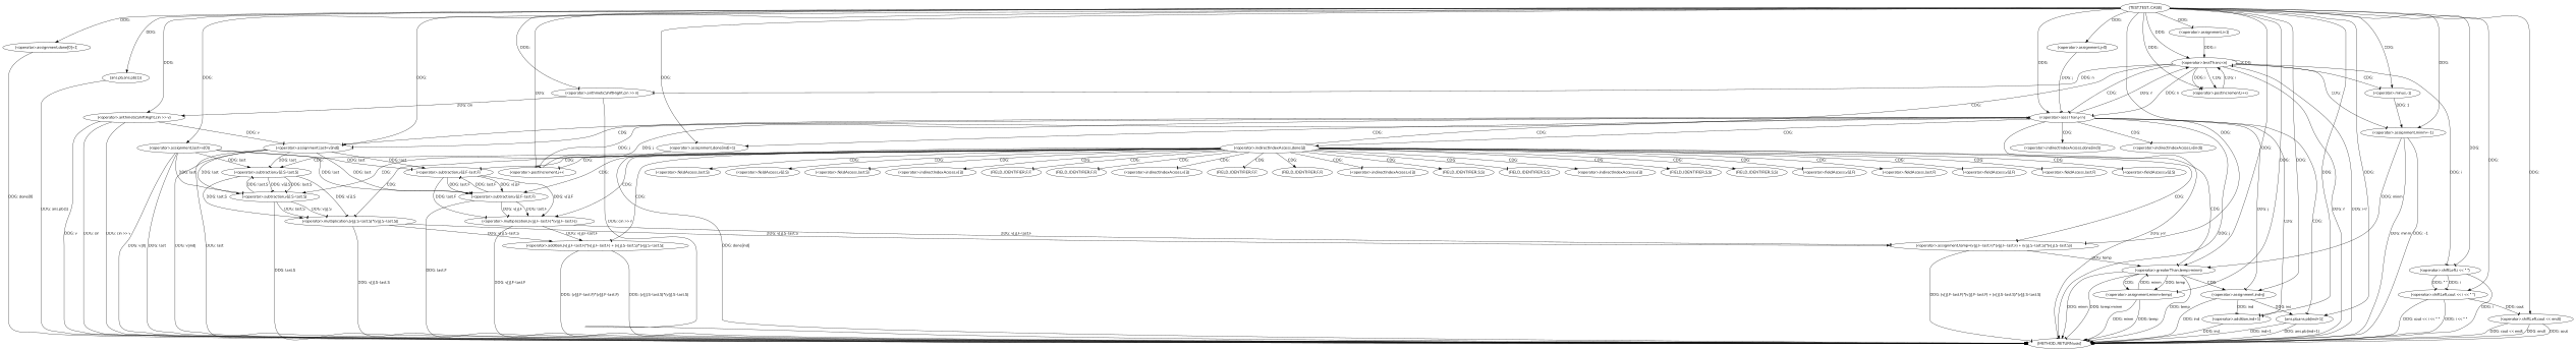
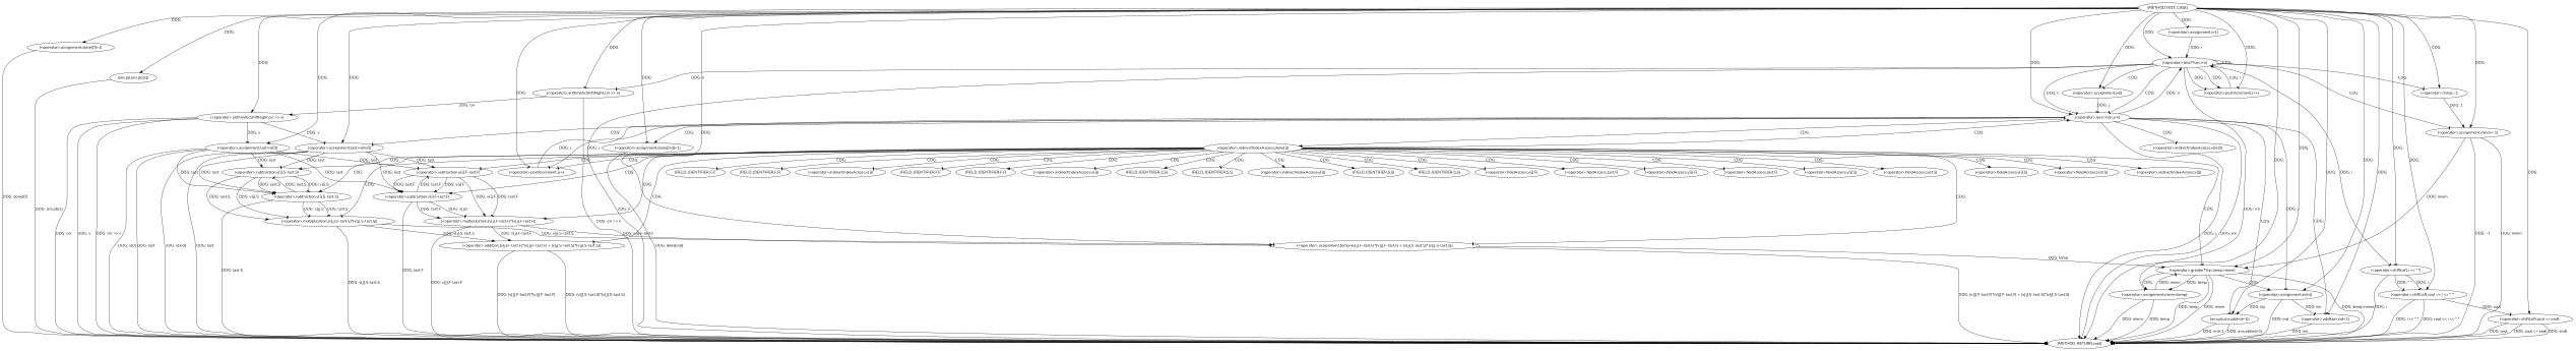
  digraph {
    fontname=Nunito
    node [fontname=Nunito]
    edge [arrowhead=tee fontname=Nunito]
-   n1 [label="(TEST,TEST_CASE)"]
+   n1 [label="(METHOD,TEST_CASE)"]
    n2 [label="(<operator>.arithmeticShiftRight,cin >> n)"]
    n3 [label="(<operator>.arithmeticShiftRight,cin >> v)"]
    n4 [label="(<operator>.assignment,done[0]=1)"]
    n5 [label="(ans.pb,ans.pb(1))"]
    n6 [label="(<operator>.assignment,last=v[0])"]
    n7 [label="(<operator>.shiftLeft,cout << endl)"]
    n8 [label="(<operator>.assignment,i=1)"]
    n9 [label="(<operator>.lessThan,i<n)"]
    n10 [label="(<operator>.postIncrement,i++)"]
    n11 [label="(<operator>.shiftLeft,cout << i << \" \")"]
    n12 [label="(<operator>.assignment,minm=-1)"]
    n13 [label="(<operator>.assignment,done[ind]=1)"]
    n14 [label="(ans.pb,ans.pb(ind+1))"]
    n15 [label="(<operator>.assignment,last=v[ind])"]
    n16 [label="(<operator>.assignment,j=0)"]
    n17 [label="(<operator>.lessThan,j<n)"]
    n18 [label="(<operator>.postIncrement,j++)"]
    n19 [label="(<operator>.shiftLeft,i << \" \")"]
    n20 [label="(<operator>.minus,-1)"]
    n21 [label="(<operator>.assignment,temp=(v[j].F-last.F)*(v[j].F-last.F) + (v[j].S-last.S)*(v[j].S-last.S))"]
    n22 [label="(<operator>.addition,ind+1)"]
    n23 [label="(<operator>.greaterThan,temp>minm)"]
    n24 [label="(<operator>.assignment,minm=temp)"]
    n25 [label="(<operator>.assignment,ind=j)"]
    n26 [label="(METHOD_RETURN,void)"]
    n27 [label="(<operator>.subtraction,v[j].F-last.F)"]
    n28 [label="(<operator>.subtraction,v[j].F-last.F)"]
    n29 [label="(<operator>.subtraction,v[j].S-last.S)"]
    n30 [label="(<operator>.subtraction,v[j].S-last.S)"]
-   n31 [label="(<operator>.indirectIndexAccess,done[ind])"]
    n32 [label="(<operator>.indirectIndexAccess,v[ind])"]
    n33 [label="(<operator>.indirectIndexAccess,done[j])"]
    n34 [label="(<operator>.multiplication,(v[j].F-last.F)*(v[j].F-last.F))"]
    n35 [label="(<operator>.multiplication,(v[j].S-last.S)*(v[j].S-last.S))"]
    n36 [label="(<operator>.addition,(v[j].F-last.F)*(v[j].F-last.F) + (v[j].S-last.S)*(v[j].S-last.S))"]
    n37 [label="(<operator>.fieldAccess,v[j].F)"]
    n38 [label="(<operator>.fieldAccess,last.F)"]
    n39 [label="(<operator>.fieldAccess,v[j].F)"]
    n40 [label="(<operator>.fieldAccess,last.F)"]
    n41 [label="(<operator>.fieldAccess,v[j].S)"]
    n42 [label="(<operator>.fieldAccess,last.S)"]
    n43 [label="(<operator>.fieldAccess,v[j].S)"]
    n44 [label="(<operator>.fieldAccess,last.S)"]
    n45 [label="(<operator>.indirectIndexAccess,v[j])"]
    n46 [label="(FIELD_IDENTIFIER,F,F)"]
    n47 [label="(FIELD_IDENTIFIER,F,F)"]
    n48 [label="(<operator>.indirectIndexAccess,v[j])"]
    n49 [label="(FIELD_IDENTIFIER,F,F)"]
    n50 [label="(FIELD_IDENTIFIER,F,F)"]
    n51 [label="(<operator>.indirectIndexAccess,v[j])"]
    n52 [label="(FIELD_IDENTIFIER,S,S)"]
    n53 [label="(FIELD_IDENTIFIER,S,S)"]
    n54 [label="(<operator>.indirectIndexAccess,v[j])"]
    n55 [label="(FIELD_IDENTIFIER,S,S)"]
    n56 [label="(FIELD_IDENTIFIER,S,S)"]
    n1 -> n2 [label="DDG: "]
    n1 -> n3 [arrowhead=normal label="DDG: "]
    n1 -> n4 [arrowhead=normal label="DDG: "]
    n1 -> n5 [arrowhead=normal label="DDG: "]
    n1 -> n6 [arrowhead=normal label="DDG: "]
    n1 -> n7 [arrowhead=normal label="DDG: "]
    n1 -> n8 [label="DDG: "]
    n1 -> n9 [arrowhead=normal label="DDG: "]
    n1 -> n10 [label="DDG: "]
    n1 -> n11 [arrowhead=normal label="DDG: "]
    n1 -> n12 [arrowhead=normal label="DDG: "]
    n1 -> n13 [label="DDG: "]
    n1 -> n14 [arrowhead=normal label="DDG: "]
    n1 -> n15 [arrowhead=normal label="DDG: "]
    n1 -> n16 [arrowhead=normal label="DDG: "]
    n1 -> n17 [arrowhead=normal label="DDG: "]
    n1 -> n18 [label="DDG: "]
    n1 -> n19 [label="DDG: "]
    n1 -> n20 [arrowhead=normal label="CDG: "]
    n1 -> n21 [label="DDG: "]
    n1 -> n22 [label="DDG: "]
    n1 -> n23 [arrowhead=normal label="DDG: "]
    n1 -> n24 [label="DDG: "]
    n1 -> n25 [arrowhead=normal label="DDG: "]
    n2 -> n3 [arrowhead=normal label="DDG: cin"]
    n2 -> n26 [arrowhead=normal label="DDG: cin >> n"]
+   n3 -> n6 [label="DDG: v"]
    n3 -> n15 [label="DDG: v"]
    n3 -> n26 [label="DDG: cin"]
    n3 -> n26 [arrowhead=normal label="DDG: v"]
    n3 -> n26 [label="DDG: cin >> v"]
    n4 -> n26 [arrowhead=normal label="DDG: done[0]"]
    n5 -> n26 [arrowhead=normal label="DDG: ans.pb(1)"]
    n6 -> n26 [label="DDG: last"]
    n6 -> n26 [arrowhead=normal label="DDG: v[0]"]
    n6 -> n27 [label="DDG: last"]
    n6 -> n28 [arrowhead=normal label="DDG: last"]
    n6 -> n29 [arrowhead=normal label="DDG: last"]
    n6 -> n30 [label="DDG: last"]
    n7 -> n26 [arrowhead=normal label="DDG: cout"]
    n7 -> n26 [arrowhead=normal label="DDG: cout << endl"]
    n7 -> n26 [arrowhead=normal label="DDG: endl"]
    n8 -> n9 [arrowhead=normal label="DDG: i"]
    n9 -> n2 [label="DDG: n"]
    n9 -> n9 [label="CDG: "]
    n9 -> n10 [label="DDG: i"]
    n9 -> n10 [arrowhead=normal label="CDG: "]
    n9 -> n12 [label="CDG: "]
-   n9 -> n15 [label="CDG: "]
+   n9 -> n16 [label="CDG: "]
    n9 -> n17 [label="DDG: n"]
    n9 -> n17 [label="CDG: "]
    n9 -> n19 [label="DDG: i"]
    n9 -> n20 [label="CDG: "]
    n9 -> n26 [arrowhead=normal label="DDG: n"]
    n9 -> n26 [arrowhead=normal label="DDG: i<n"]
    n10 -> n9 [arrowhead=normal label="CDG: i"]
    n11 -> n7 [label="DDG: cout"]
    n11 -> n26 [label="DDG: i << \" \""]
    n11 -> n26 [label="DDG: cout << i << \" \""]
    n12 -> n23 [arrowhead=normal label="DDG: minm"]
    n12 -> n26 [label="DDG: minm"]
    n12 -> n26 [label="DDG: -1"]
    n13 -> n26 [arrowhead=normal label="DDG: done[ind]"]
    n14 -> n26 [label="DDG: ind+1"]
    n14 -> n26 [label="DDG: ans.pb(ind+1)"]
    n15 -> n26 [arrowhead=normal label="DDG: last"]
    n15 -> n26 [arrowhead=normal label="DDG: v[ind]"]
    n15 -> n27 [arrowhead=normal label="DDG: last"]
    n15 -> n28 [label="DDG: last"]
    n15 -> n29 [label="DDG: last"]
    n15 -> n30 [arrowhead=normal label="DDG: last"]
    n16 -> n17 [label="DDG: j"]
    n17 -> n9 [arrowhead=normal label="DDG: n"]
    n17 -> n13 [arrowhead=normal label="CDG: "]
    n17 -> n14 [label="CDG: "]
    n17 -> n15 [label="CDG: "]
    n17 -> n18 [label="DDG: j"]
    n17 -> n22 [label="CDG: "]
    n17 -> n25 [label="DDG: j"]
    n17 -> n26 [arrowhead=normal label="DDG: j"]
    n17 -> n26 [label="DDG: j<n"]
-   n17 -> n31 [arrowhead=normal label="CDG: "]
    n17 -> n32 [label="CDG: "]
    n17 -> n33 [arrowhead=normal label="CDG: "]
    n18 -> n17 [label="DDG: j"]
    n19 -> n11 [label="DDG: i"]
    n19 -> n11 [label="DDG: \" \""]
    n19 -> n26 [label="DDG: i"]
    n20 -> n12 [arrowhead=normal label="DDG: 1"]
    n21 -> n23 [arrowhead=normal label="DDG: temp"]
    n21 -> n26 [label="DDG: (v[j].F-last.F)*(v[j].F-last.F) + (v[j].S-last.S)*(v[j].S-last.S)"]
    n22 -> n26 [label="DDG: ind"]
    n23 -> n24 [arrowhead=normal label="DDG: temp"]
    n23 -> n24 [arrowhead=normal label="CDG: "]
    n23 -> n25 [arrowhead=normal label="CDG: "]
    n23 -> n26 [arrowhead=normal label="DDG: temp"]
    n23 -> n26 [arrowhead=normal label="DDG: minm"]
    n23 -> n26 [label="DDG: temp>minm"]
    n24 -> n23 [label="DDG: minm"]
    n24 -> n26 [arrowhead=normal label="DDG: minm"]
    n24 -> n26 [arrowhead=normal label="DDG: temp"]
    n25 -> n14 [arrowhead=normal label="DDG: ind"]
    n25 -> n22 [label="DDG: ind"]
    n25 -> n26 [arrowhead=normal label="DDG: ind"]
    n27 -> n28 [arrowhead=normal label="DDG: v[j].F"]
    n27 -> n28 [arrowhead=normal label="DDG: last.F"]
    n27 -> n34 [arrowhead=normal label="DDG: v[j].F"]
    n27 -> n34 [label="DDG: last.F"]
    n28 -> n26 [label="DDG: last.F"]
    n28 -> n27 [label="DDG: last.F"]
    n28 -> n34 [arrowhead=normal label="DDG: last.F"]
    n28 -> n34 [label="DDG: v[j].F"]
    n29 -> n30 [label="DDG: v[j].S"]
    n29 -> n30 [label="DDG: last.S"]
    n29 -> n35 [arrowhead=normal label="DDG: last.S"]
    n29 -> n35 [label="DDG: v[j].S"]
    n30 -> n26 [label="DDG: last.S"]
    n30 -> n29 [label="DDG: last.S"]
    n30 -> n35 [label="DDG: last.S"]
    n30 -> n35 [label="DDG: v[j].S"]
    n33 -> n17 [arrowhead=normal label="CDG: "]
    n33 -> n18 [label="CDG: "]
    n33 -> n21 [label="CDG: "]
    n33 -> n23 [label="CDG: "]
    n33 -> n27 [label="CDG: "]
    n33 -> n28 [arrowhead=normal label="CDG: "]
    n33 -> n29 [arrowhead=normal label="CDG: "]
    n33 -> n30 [arrowhead=normal label="CDG: "]
    n33 -> n34 [arrowhead=normal label="CDG: "]
    n33 -> n35 [label="CDG: "]
    n33 -> n36 [label="CDG: "]
    n33 -> n37 [label="CDG: "]
    n33 -> n38 [arrowhead=normal label="CDG: "]
    n33 -> n39 [label="CDG: "]
    n33 -> n40 [label="CDG: "]
    n33 -> n41 [label="CDG: "]
    n33 -> n42 [arrowhead=normal label="CDG: "]
    n33 -> n43 [arrowhead=normal label="CDG: "]
    n33 -> n44 [label="CDG: "]
    n33 -> n45 [arrowhead=normal label="CDG: "]
    n33 -> n46 [label="CDG: "]
    n33 -> n47 [label="CDG: "]
    n33 -> n48 [label="CDG: "]
    n33 -> n49 [label="CDG: "]
    n33 -> n50 [arrowhead=normal label="CDG: "]
    n33 -> n51 [label="CDG: "]
    n33 -> n52 [arrowhead=normal label="CDG: "]
    n33 -> n53 [label="CDG: "]
    n33 -> n54 [arrowhead=normal label="CDG: "]
    n33 -> n55 [arrowhead=normal label="CDG: "]
    n33 -> n56 [arrowhead=normal label="CDG: "]
    n34 -> n21 [label="DDG: v[j].F-last.F"]
    n34 -> n26 [arrowhead=normal label="DDG: v[j].F-last.F"]
    n34 -> n36 [arrowhead=normal label="DDG: v[j].F-last.F"]
    n35 -> n21 [arrowhead=normal label="DDG: v[j].S-last.S"]
    n35 -> n26 [arrowhead=normal label="DDG: v[j].S-last.S"]
    n35 -> n36 [arrowhead=normal label="DDG: v[j].S-last.S"]
    n36 -> n26 [arrowhead=normal label="DDG: (v[j].F-last.F)*(v[j].F-last.F)"]
    n36 -> n26 [label="DDG: (v[j].S-last.S)*(v[j].S-last.S)"]
  }
